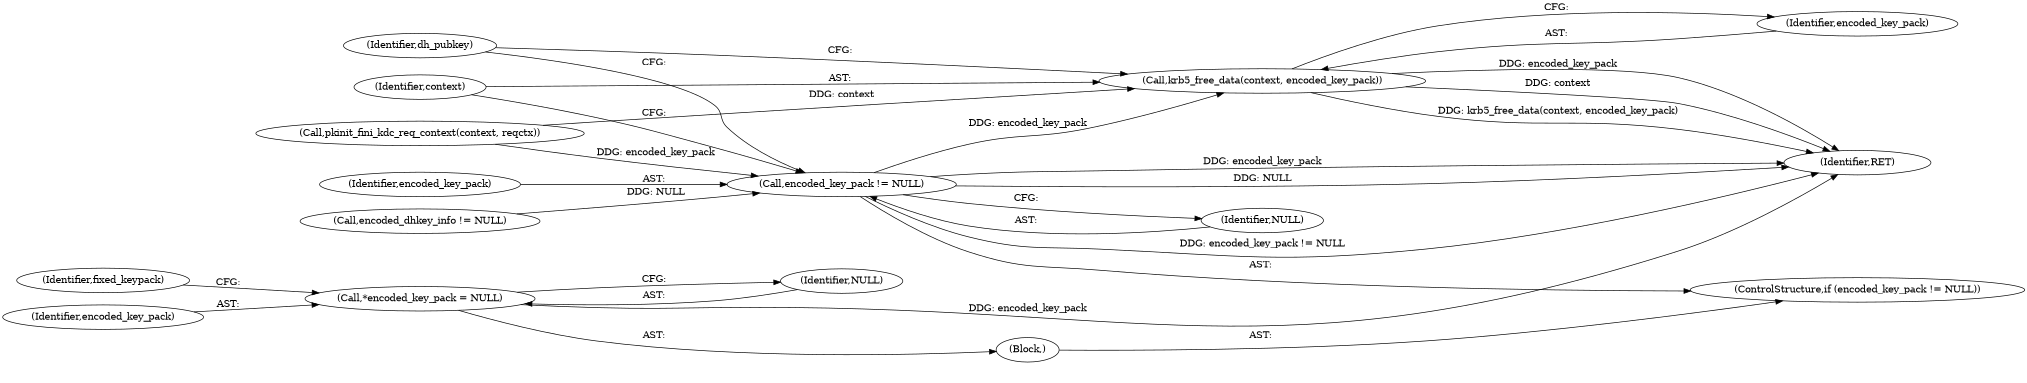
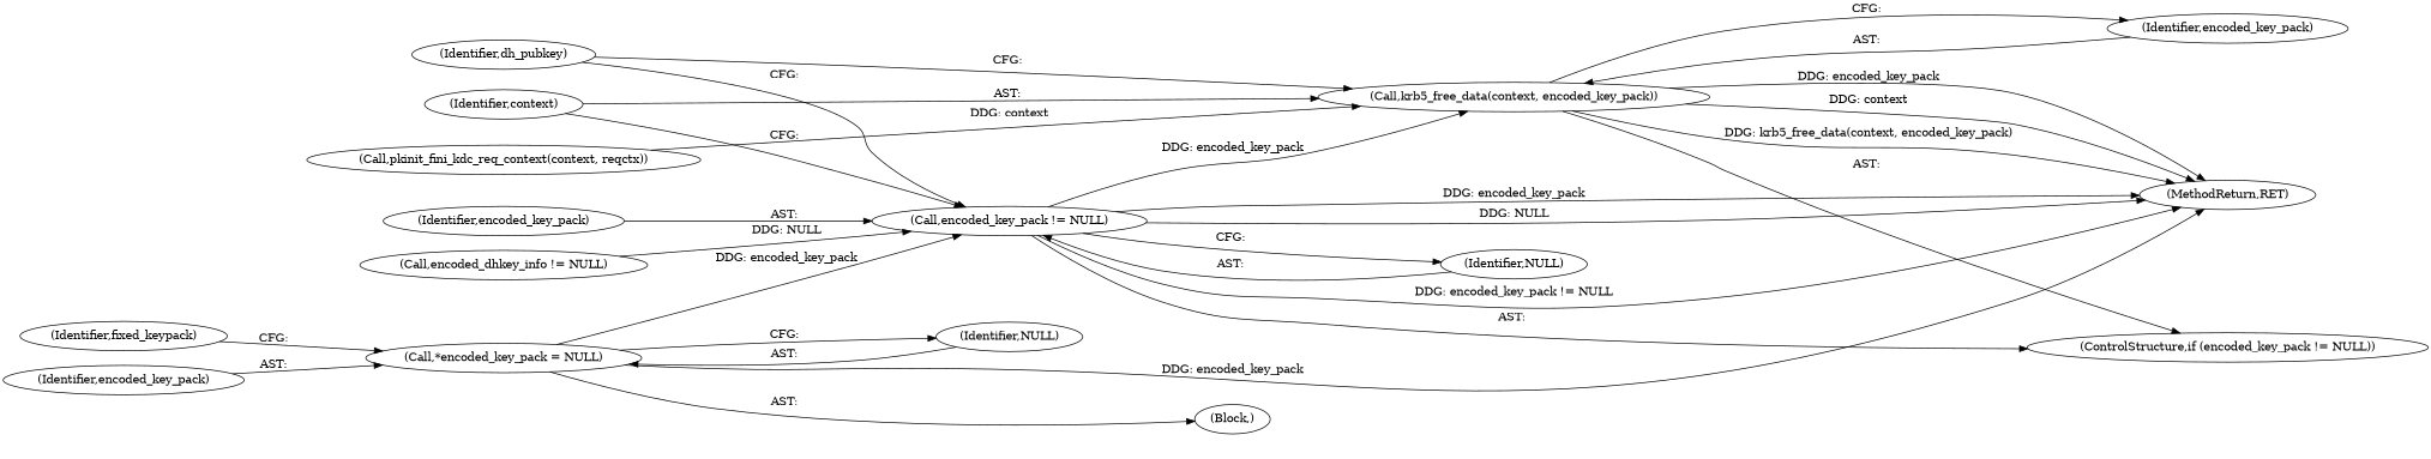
  digraph {
    rankdir=LR
    n1 [label="(Call,*encoded_key_pack = NULL)"]
    n2 [label="(Call,encoded_key_pack != NULL)"]
    n3 [label="(Identifier,NULL)"]
-   n4 [label="(Identifier,RET)"]
+   n4 [label="(MethodReturn,RET)"]
    n5 [label="(Block,)"]
    n6 [label="(Call,krb5_free_data(context, encoded_key_pack))"]
    n7 [label="(ControlStructure,if (encoded_key_pack != NULL))"]
    n8 [label="(Identifier,NULL)"]
    n9 [label="(Identifier,encoded_key_pack)"]
    n10 [label="(Call,pkinit_fini_kdc_req_context(context, reqctx))"]
    n11 [label="(Identifier,fixed_keypack)"]
    n12 [label="(Identifier,dh_pubkey)"]
    n13 [label="(Identifier,context)"]
    n14 [label="(Identifier,encoded_key_pack)"]
    n15 [label="(Call,encoded_dhkey_info != NULL)"]
    n16 [label="(Identifier,encoded_key_pack)"]
-   n10 -> n2 [label="DDG: encoded_key_pack"]
+   n1 -> n2 [label="DDG: encoded_key_pack"]
    n1 -> n3 [label="CFG: "]
    n1 -> n4 [label="DDG: encoded_key_pack"]
    n1 -> n5 [label="AST: "]
    n2 -> n4 [label="DDG: encoded_key_pack"]
    n2 -> n4 [label="DDG: NULL"]
    n2 -> n4 [label="DDG: encoded_key_pack != NULL"]
    n2 -> n6 [label="DDG: encoded_key_pack"]
    n2 -> n7 [label="AST: "]
    n2 -> n8 [label="CFG: "]
    n3 -> n1 [label="AST: "]
    n6 -> n4 [label="DDG: context"]
    n6 -> n4 [label="DDG: krb5_free_data(context, encoded_key_pack)"]
    n6 -> n4 [label="DDG: encoded_key_pack"]
-   n5 -> n7 [label="AST: "]
+   n6 -> n7 [label="AST: "]
    n6 -> n9 [label="CFG: "]
    n8 -> n2 [label="AST: "]
    n9 -> n6 [label="AST: "]
    n10 -> n6 [label="DDG: context"]
    n11 -> n1 [label="CFG: "]
    n12 -> n2 [label="CFG: "]
    n12 -> n6 [label="CFG: "]
    n13 -> n2 [label="CFG: "]
    n13 -> n6 [label="AST: "]
    n14 -> n1 [label="AST: "]
    n15 -> n2 [label="DDG: NULL"]
    n16 -> n2 [label="AST: "]
  }
